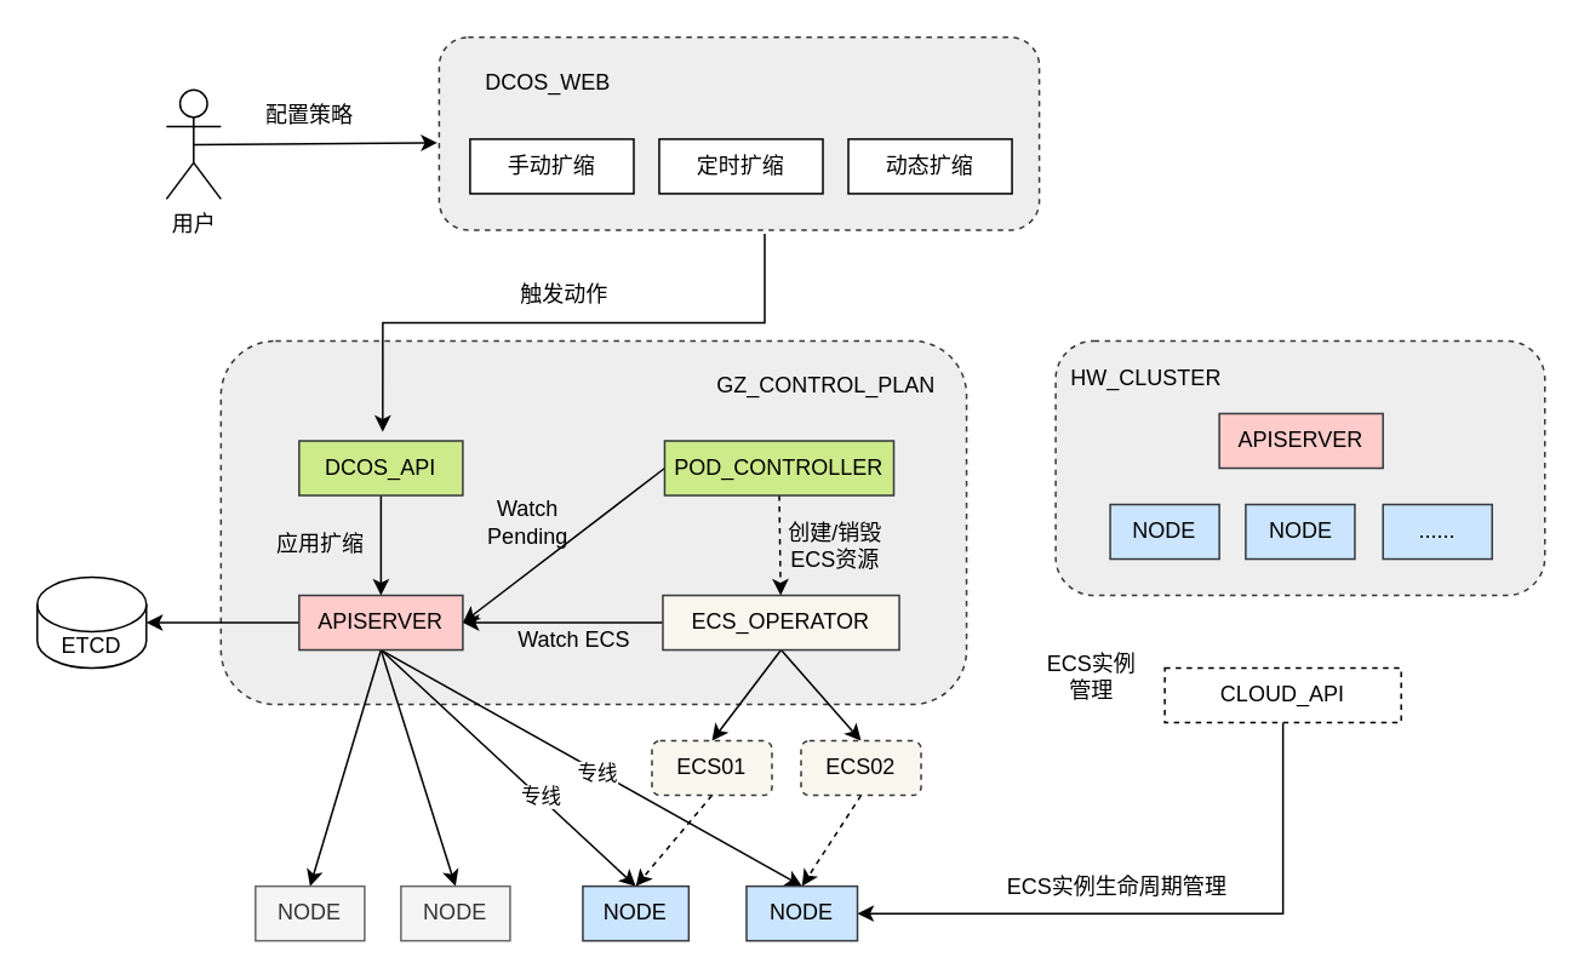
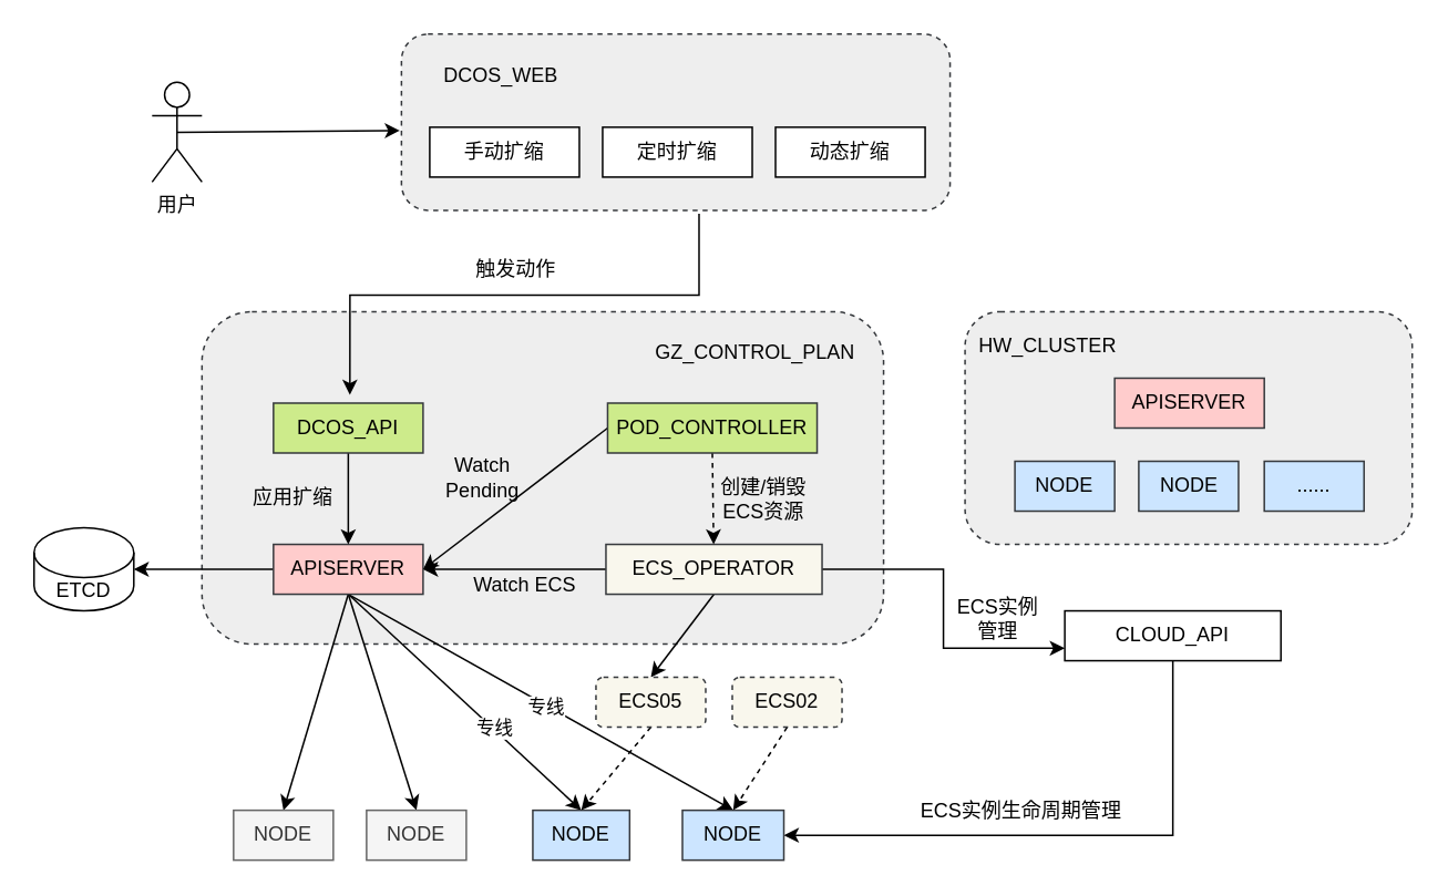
  <mxCell id="0" />
  <mxCell id="1" parent="0" />
  <mxCell id="2" style="edgeStyle=orthogonalEdgeStyle;rounded=0;orthogonalLoop=1;jettySize=auto;html=1;exitX=0.5;exitY=1;exitDx=0;exitDy=0;entryX=1;entryY=0.5;entryDx=0;entryDy=0;" parent="1" source="3" target="36" edge="1"><mxGeometry relative="1" as="geometry" /></mxCell>
- <mxCell id="3" value="CLOUD_API" style="rounded=0;whiteSpace=wrap;html=1;dashed=1;" parent="1" vertex="1"><mxGeometry x="640" y="367" width="130" height="30" as="geometry" /></mxCell>
+ <mxCell id="3" value="CLOUD_API" style="rounded=0;whiteSpace=wrap;html=1;" parent="1" vertex="1"><mxGeometry x="640" y="367" width="130" height="30" as="geometry" /></mxCell>
  <mxCell id="4" style="edgeStyle=none;rounded=0;orthogonalLoop=1;jettySize=auto;html=1;exitX=0.5;exitY=0.5;exitDx=0;exitDy=0;exitPerimeter=0;entryX=0;entryY=0.5;entryDx=0;entryDy=0;" parent="1" source="5" edge="1"><mxGeometry relative="1" as="geometry"><mxPoint x="240" y="78" as="targetPoint" /></mxGeometry></mxCell>
  <mxCell id="5" value="用户" style="shape=umlActor;verticalLabelPosition=bottom;verticalAlign=top;html=1;outlineConnect=0;" parent="1" vertex="1"><mxGeometry x="91" y="49" width="30" height="60" as="geometry" /></mxCell>
- <mxCell id="6" value="配置策略" style="text;html=1;strokeColor=none;fillColor=none;align=center;verticalAlign=middle;whiteSpace=wrap;rounded=0;" parent="1" vertex="1"><mxGeometry x="140" y="48" width="60" height="30" as="geometry" /></mxCell>
  <mxCell id="7" value="" style="rounded=1;whiteSpace=wrap;html=1;strokeWidth=1;dashed=1;fillColor=#eeeeee;strokeColor=#36393d;" parent="1" vertex="1"><mxGeometry x="121" y="187" width="410" height="200" as="geometry" /></mxCell>
  <mxCell id="8" value="GZ_CONTROL_PLAN" style="text;html=1;strokeColor=none;fillColor=none;align=center;verticalAlign=middle;whiteSpace=wrap;rounded=0;" parent="1" vertex="1"><mxGeometry x="424" y="197" width="60" height="30" as="geometry" /></mxCell>
  <mxCell id="9" style="rounded=0;orthogonalLoop=1;jettySize=auto;html=1;exitX=0.5;exitY=1;exitDx=0;exitDy=0;entryX=0.5;entryY=0;entryDx=0;entryDy=0;" parent="1" source="16" target="31" edge="1"><mxGeometry relative="1" as="geometry" /></mxCell>
  <mxCell id="10" style="edgeStyle=none;rounded=0;orthogonalLoop=1;jettySize=auto;html=1;exitX=0.5;exitY=1;exitDx=0;exitDy=0;entryX=0.5;entryY=0;entryDx=0;entryDy=0;" parent="1" source="16" target="32" edge="1"><mxGeometry relative="1" as="geometry" /></mxCell>
  <mxCell id="11" style="edgeStyle=none;rounded=0;orthogonalLoop=1;jettySize=auto;html=1;exitX=0.5;exitY=1;exitDx=0;exitDy=0;entryX=0.5;entryY=0;entryDx=0;entryDy=0;" parent="1" source="16" target="33" edge="1"><mxGeometry relative="1" as="geometry" /></mxCell>
  <mxCell id="12" value="专线" style="edgeLabel;html=1;align=center;verticalAlign=middle;resizable=0;points=[];" parent="11" vertex="1" connectable="0"><mxGeometry x="0.241" relative="1" as="geometry"><mxPoint as="offset" /></mxGeometry></mxCell>
  <mxCell id="13" style="edgeStyle=none;rounded=0;orthogonalLoop=1;jettySize=auto;html=1;exitX=0.5;exitY=1;exitDx=0;exitDy=0;entryX=0.5;entryY=0;entryDx=0;entryDy=0;" parent="1" source="16" target="36" edge="1"><mxGeometry relative="1" as="geometry" /></mxCell>
  <mxCell id="14" value="专线" style="edgeLabel;html=1;align=center;verticalAlign=middle;resizable=0;points=[];" parent="13" vertex="1" connectable="0"><mxGeometry x="0.022" y="-1" relative="1" as="geometry"><mxPoint as="offset" /></mxGeometry></mxCell>
  <mxCell id="15" style="edgeStyle=none;rounded=0;orthogonalLoop=1;jettySize=auto;html=1;exitX=0;exitY=0.5;exitDx=0;exitDy=0;entryX=1;entryY=0.5;entryDx=0;entryDy=0;entryPerimeter=0;" parent="1" source="16" target="54" edge="1"><mxGeometry relative="1" as="geometry" /></mxCell>
  <mxCell id="16" value="APISERVER" style="rounded=0;whiteSpace=wrap;html=1;fillColor=#ffcccc;strokeColor=#36393d;" parent="1" vertex="1"><mxGeometry x="164" y="327" width="90" height="30" as="geometry" /></mxCell>
  <mxCell id="17" style="edgeStyle=orthogonalEdgeStyle;rounded=0;orthogonalLoop=1;jettySize=auto;html=1;exitX=0.5;exitY=1;exitDx=0;exitDy=0;entryX=0.5;entryY=0;entryDx=0;entryDy=0;" parent="1" source="18" target="16" edge="1"><mxGeometry relative="1" as="geometry" /></mxCell>
  <mxCell id="18" value="DCOS_API" style="rounded=0;whiteSpace=wrap;html=1;fillColor=#cdeb8b;strokeColor=#36393d;" parent="1" vertex="1"><mxGeometry x="164" y="242" width="90" height="30" as="geometry" /></mxCell>
+ <mxCell id="19" style="edgeStyle=orthogonalEdgeStyle;rounded=0;orthogonalLoop=1;jettySize=auto;html=1;exitX=1;exitY=0.5;exitDx=0;exitDy=0;entryX=0;entryY=0.75;entryDx=0;entryDy=0;" parent="1" source="23" target="3" edge="1"><mxGeometry relative="1" as="geometry" /></mxCell>
  <mxCell id="20" style="edgeStyle=none;rounded=0;orthogonalLoop=1;jettySize=auto;html=1;exitX=0;exitY=0.5;exitDx=0;exitDy=0;entryX=1;entryY=0.5;entryDx=0;entryDy=0;" parent="1" source="23" target="16" edge="1"><mxGeometry relative="1" as="geometry" /></mxCell>
  <mxCell id="21" style="edgeStyle=none;rounded=0;orthogonalLoop=1;jettySize=auto;html=1;entryX=0.5;entryY=0;entryDx=0;entryDy=0;" parent="1" target="50" edge="1"><mxGeometry relative="1" as="geometry"><mxPoint x="429" y="357" as="sourcePoint" /></mxGeometry></mxCell>
- <mxCell id="22" style="edgeStyle=none;rounded=0;orthogonalLoop=1;jettySize=auto;html=1;exitX=0.5;exitY=1;exitDx=0;exitDy=0;entryX=0.5;entryY=0;entryDx=0;entryDy=0;" parent="1" source="23" target="52" edge="1"><mxGeometry relative="1" as="geometry" /></mxCell>
  <mxCell id="23" value="ECS_OPERATOR" style="rounded=0;whiteSpace=wrap;html=1;fillColor=#f9f7ed;strokeColor=#36393d;" parent="1" vertex="1"><mxGeometry x="364" y="327" width="130" height="30" as="geometry" /></mxCell>
  <mxCell id="24" value="" style="rounded=1;whiteSpace=wrap;html=1;strokeColor=#36393d;strokeWidth=1;dashed=1;fillColor=#eeeeee;" parent="1" vertex="1"><mxGeometry x="580" y="187" width="269" height="140" as="geometry" /></mxCell>
  <mxCell id="25" value="HW_CLUSTER" style="text;html=1;strokeColor=none;fillColor=none;align=center;verticalAlign=middle;whiteSpace=wrap;rounded=0;" parent="1" vertex="1"><mxGeometry x="600" y="193" width="60" height="30" as="geometry" /></mxCell>
  <mxCell id="26" value="APISERVER" style="rounded=0;whiteSpace=wrap;html=1;fillColor=#ffcccc;strokeColor=#36393d;" parent="1" vertex="1"><mxGeometry x="670" y="227" width="90" height="30" as="geometry" /></mxCell>
  <mxCell id="27" value="NODE" style="rounded=0;whiteSpace=wrap;html=1;fillColor=#cce5ff;strokeColor=#36393d;" parent="1" vertex="1"><mxGeometry x="610" y="277" width="60" height="30" as="geometry" /></mxCell>
  <mxCell id="28" value="NODE" style="rounded=0;whiteSpace=wrap;html=1;fillColor=#cce5ff;strokeColor=#36393d;" parent="1" vertex="1"><mxGeometry x="684.5" y="277" width="60" height="30" as="geometry" /></mxCell>
  <mxCell id="29" value="......" style="rounded=0;whiteSpace=wrap;html=1;fillColor=#cce5ff;strokeColor=#36393d;" parent="1" vertex="1"><mxGeometry x="760" y="277" width="60" height="30" as="geometry" /></mxCell>
  <mxCell id="30" value="ECS实例管理" style="text;html=1;strokeColor=none;fillColor=none;align=center;verticalAlign=middle;whiteSpace=wrap;rounded=0;dashed=1;" parent="1" vertex="1"><mxGeometry x="570" y="357" width="60" height="30" as="geometry" /></mxCell>
  <mxCell id="31" value="NODE" style="rounded=0;whiteSpace=wrap;html=1;fillColor=#f5f5f5;fontColor=#333333;strokeColor=#666666;" parent="1" vertex="1"><mxGeometry x="140" y="487" width="60" height="30" as="geometry" /></mxCell>
  <mxCell id="32" value="NODE" style="rounded=0;whiteSpace=wrap;html=1;fillColor=#f5f5f5;fontColor=#333333;strokeColor=#666666;" parent="1" vertex="1"><mxGeometry x="220" y="487" width="60" height="30" as="geometry" /></mxCell>
  <mxCell id="33" value="NODE" style="rounded=0;whiteSpace=wrap;html=1;fillColor=#cce5ff;strokeColor=#36393d;" parent="1" vertex="1"><mxGeometry x="320" y="487" width="58.25" height="30" as="geometry" /></mxCell>
  <mxCell id="34" value="ECS实例生命周期管理" style="text;html=1;strokeColor=none;fillColor=none;align=center;verticalAlign=middle;whiteSpace=wrap;rounded=0;dashed=1;" parent="1" vertex="1"><mxGeometry x="549" y="473" width="130" height="30" as="geometry" /></mxCell>
  <mxCell id="35" value="应用扩缩" style="text;html=1;strokeColor=none;fillColor=none;align=center;verticalAlign=middle;whiteSpace=wrap;rounded=0;dashed=1;" parent="1" vertex="1"><mxGeometry x="146" y="284" width="60" height="30" as="geometry" /></mxCell>
  <mxCell id="36" value="NODE" style="rounded=0;whiteSpace=wrap;html=1;fillColor=#cce5ff;strokeColor=#36393d;" parent="1" vertex="1"><mxGeometry x="410" y="487" width="61" height="30" as="geometry" /></mxCell>
  <mxCell id="37" style="edgeStyle=none;rounded=0;orthogonalLoop=1;jettySize=auto;html=1;exitX=0;exitY=0.5;exitDx=0;exitDy=0;entryX=1;entryY=0.5;entryDx=0;entryDy=0;" parent="1" source="39" target="16" edge="1"><mxGeometry relative="1" as="geometry" /></mxCell>
  <mxCell id="38" style="edgeStyle=none;rounded=0;orthogonalLoop=1;jettySize=auto;html=1;exitX=0.5;exitY=1;exitDx=0;exitDy=0;dashed=1;" parent="1" source="39" target="23" edge="1"><mxGeometry relative="1" as="geometry" /></mxCell>
  <mxCell id="39" value="POD_CONTROLLER" style="rounded=0;whiteSpace=wrap;html=1;fillColor=#cdeb8b;strokeColor=#36393d;" parent="1" vertex="1"><mxGeometry x="365" y="242" width="126" height="30" as="geometry" /></mxCell>
  <mxCell id="40" value="Watch Pending" style="text;html=1;strokeColor=none;fillColor=none;align=center;verticalAlign=middle;whiteSpace=wrap;rounded=0;" parent="1" vertex="1"><mxGeometry x="260" y="272" width="60" height="30" as="geometry" /></mxCell>
  <mxCell id="41" value="Watch ECS" style="text;html=1;strokeColor=none;fillColor=none;align=center;verticalAlign=middle;whiteSpace=wrap;rounded=0;" parent="1" vertex="1"><mxGeometry x="281" y="337" width="69" height="30" as="geometry" /></mxCell>
  <mxCell id="42" style="edgeStyle=orthogonalEdgeStyle;rounded=0;orthogonalLoop=1;jettySize=auto;html=1;exitX=0.5;exitY=1;exitDx=0;exitDy=0;entryX=0.217;entryY=0.25;entryDx=0;entryDy=0;entryPerimeter=0;" parent="1" target="7" edge="1"><mxGeometry relative="1" as="geometry"><mxPoint x="420" y="128" as="sourcePoint" /><Array as="points"><mxPoint x="420" y="177" /><mxPoint x="210" y="177" /></Array></mxGeometry></mxCell>
  <mxCell id="43" value="触发动作" style="text;html=1;strokeColor=none;fillColor=none;align=center;verticalAlign=middle;whiteSpace=wrap;rounded=0;dashed=1;" parent="1" vertex="1"><mxGeometry x="280" y="147" width="60" height="30" as="geometry" /></mxCell>
  <mxCell id="44" value="" style="rounded=1;whiteSpace=wrap;html=1;strokeColor=#36393d;strokeWidth=1;dashed=1;fillColor=#eeeeee;" parent="1" vertex="1"><mxGeometry x="241" y="20" width="330" height="106" as="geometry" /></mxCell>
  <mxCell id="45" value="手动扩缩" style="rounded=0;whiteSpace=wrap;html=1;" parent="1" vertex="1"><mxGeometry x="258" y="76" width="90" height="30" as="geometry" /></mxCell>
  <mxCell id="46" value="定时扩缩" style="rounded=0;whiteSpace=wrap;html=1;" parent="1" vertex="1"><mxGeometry x="362" y="76" width="90" height="30" as="geometry" /></mxCell>
  <mxCell id="47" value="动态扩缩" style="rounded=0;whiteSpace=wrap;html=1;" parent="1" vertex="1"><mxGeometry x="466" y="76" width="90" height="30" as="geometry" /></mxCell>
  <mxCell id="48" value="DCOS_WEB" style="text;html=1;strokeColor=none;fillColor=none;align=center;verticalAlign=middle;whiteSpace=wrap;rounded=0;" parent="1" vertex="1"><mxGeometry x="261" y="30" width="80" height="30" as="geometry" /></mxCell>
  <mxCell id="49" style="edgeStyle=none;rounded=0;orthogonalLoop=1;jettySize=auto;html=1;exitX=0.5;exitY=1;exitDx=0;exitDy=0;entryX=0.5;entryY=0;entryDx=0;entryDy=0;dashed=1;" parent="1" source="50" target="33" edge="1"><mxGeometry relative="1" as="geometry" /></mxCell>
- <mxCell id="50" value="ECS01" style="rounded=1;whiteSpace=wrap;html=1;dashed=1;fillColor=#f9f7ed;strokeColor=#36393d;" parent="1" vertex="1"><mxGeometry x="358" y="407" width="66" height="30" as="geometry" /></mxCell>
+ <mxCell id="50" value="ECS05" style="rounded=1;whiteSpace=wrap;html=1;dashed=1;fillColor=#f9f7ed;strokeColor=#36393d;" parent="1" vertex="1"><mxGeometry x="358" y="407" width="66" height="30" as="geometry" /></mxCell>
  <mxCell id="51" style="edgeStyle=none;rounded=0;orthogonalLoop=1;jettySize=auto;html=1;exitX=0.5;exitY=1;exitDx=0;exitDy=0;entryX=0.5;entryY=0;entryDx=0;entryDy=0;dashed=1;" parent="1" source="52" target="36" edge="1"><mxGeometry relative="1" as="geometry" /></mxCell>
  <mxCell id="52" value="ECS02" style="rounded=1;whiteSpace=wrap;html=1;dashed=1;fillColor=#f9f7ed;strokeColor=#36393d;" parent="1" vertex="1"><mxGeometry x="440" y="407" width="66" height="30" as="geometry" /></mxCell>
  <mxCell id="53" value="创建/销毁ECS资源" style="text;html=1;strokeColor=none;fillColor=none;align=center;verticalAlign=middle;whiteSpace=wrap;rounded=0;dashed=1;" parent="1" vertex="1"><mxGeometry x="429" y="285" width="60" height="30" as="geometry" /></mxCell>
  <mxCell id="54" value="ETCD" style="shape=cylinder3;whiteSpace=wrap;html=1;boundedLbl=1;backgroundOutline=1;size=15;rounded=1;" parent="1" vertex="1"><mxGeometry y="317" width="60" height="50" as="geometry" x="20" /></mxCell>
